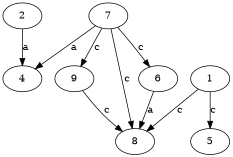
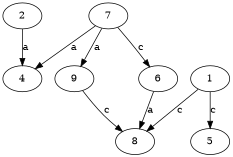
  strict digraph {
    2
    4
    n3 [label=9]
    8
    n5 [label=7]
    6
    1
    5
    2 -> 4 [label=a]
    n3 -> 8 [label=c]
    n5 -> 4 [label=a]
-   n5 -> n3 [label=c]
-   n5 -> 8 [label=c]
+   n5 -> n3 [label=a]
    n5 -> 6 [label=c]
    6 -> 8 [label=a]
    1 -> 8 [label=c]
    1 -> 5 [label=c]
  }
